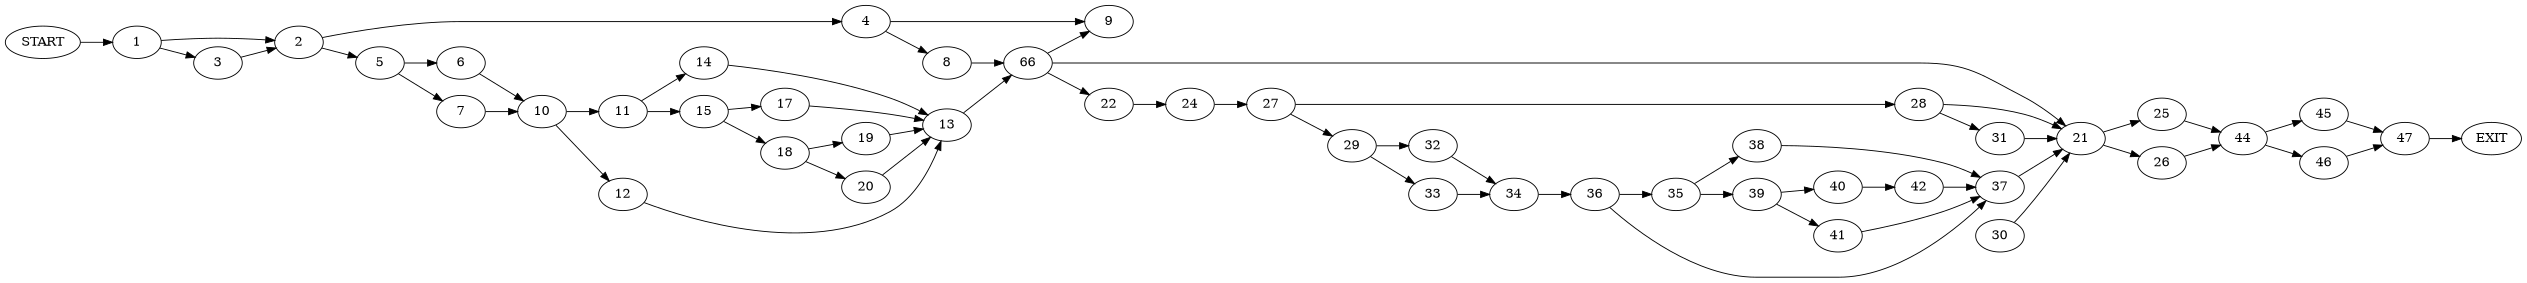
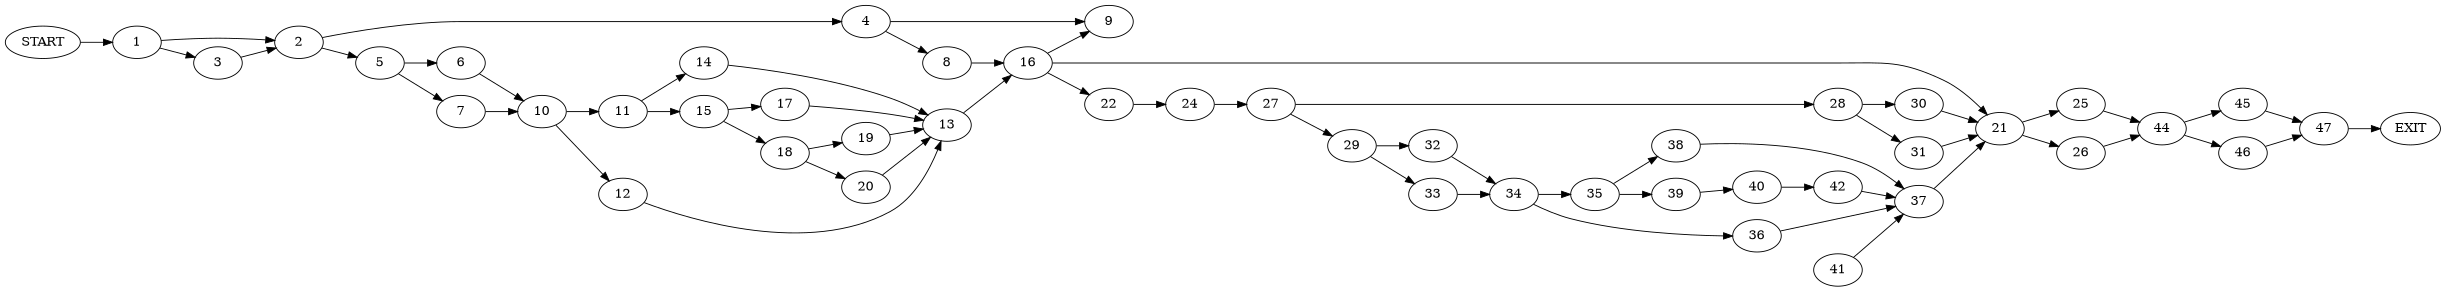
  digraph {
    rankdir=LR
    n1 [label=START]
    1
    2
    3
    n5 [label=EXIT]
    4
    5
    8
    9
    6
    7
-   16 [label=66]
+   16
    10
    11
    12
    21
    22
    14
    15
    13
    17
    18
    19
    20
    25
    26
    24
    44
    27
    28
    29
    45
    46
    30
    31
    32
    33
    34
    35
    36
    38
    39
    37
    40
    41
    42
    47
    n1 -> 1
    1 -> 2
    1 -> 3
    2 -> 4
    2 -> 5
    3 -> 2
    4 -> 8
    4 -> 9
    5 -> 6
    5 -> 7
    8 -> 16
    6 -> 10
    7 -> 10
    16 -> 9
    16 -> 21
    16 -> 22
    10 -> 11
    10 -> 12
    11 -> 14
    11 -> 15
    12 -> 13
    21 -> 25
    21 -> 26
    22 -> 24
    14 -> 13
    15 -> 17
    15 -> 18
    13 -> 16
    17 -> 13
    18 -> 19
    18 -> 20
    19 -> 13
    20 -> 13
    25 -> 44
    26 -> 44
    24 -> 27
    44 -> 45
    44 -> 46
    27 -> 28
    27 -> 29
-   28 -> 21
+   28 -> 30
    28 -> 31
    29 -> 32
    29 -> 33
    45 -> 47
    46 -> 47
    30 -> 21
    31 -> 21
    32 -> 34
    33 -> 34
-   36 -> 35
+   34 -> 35
    34 -> 36
    35 -> 38
    35 -> 39
    36 -> 37
    38 -> 37
    39 -> 40
-   39 -> 41
    37 -> 21
    40 -> 42
    41 -> 37
    42 -> 37
    47 -> n5
  }
